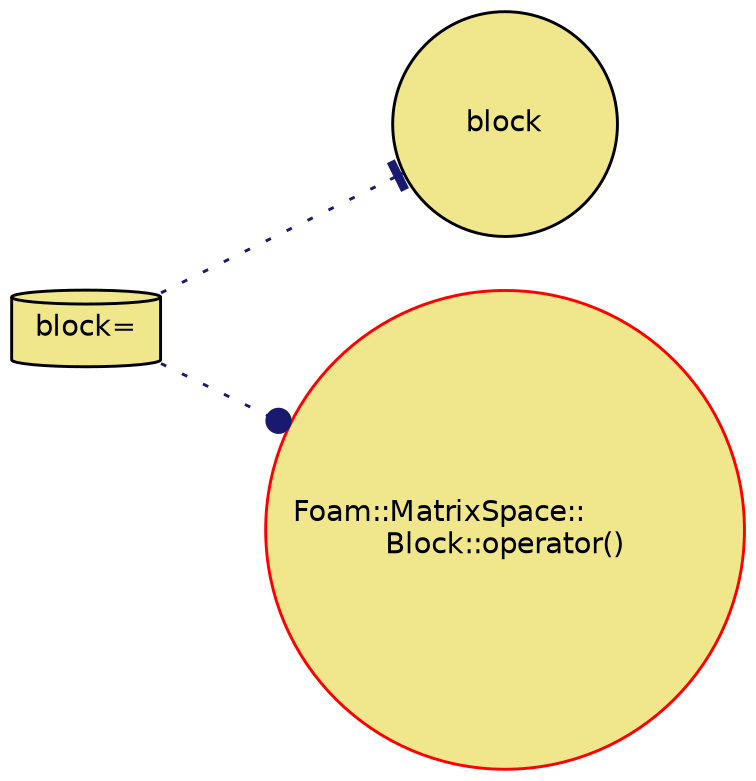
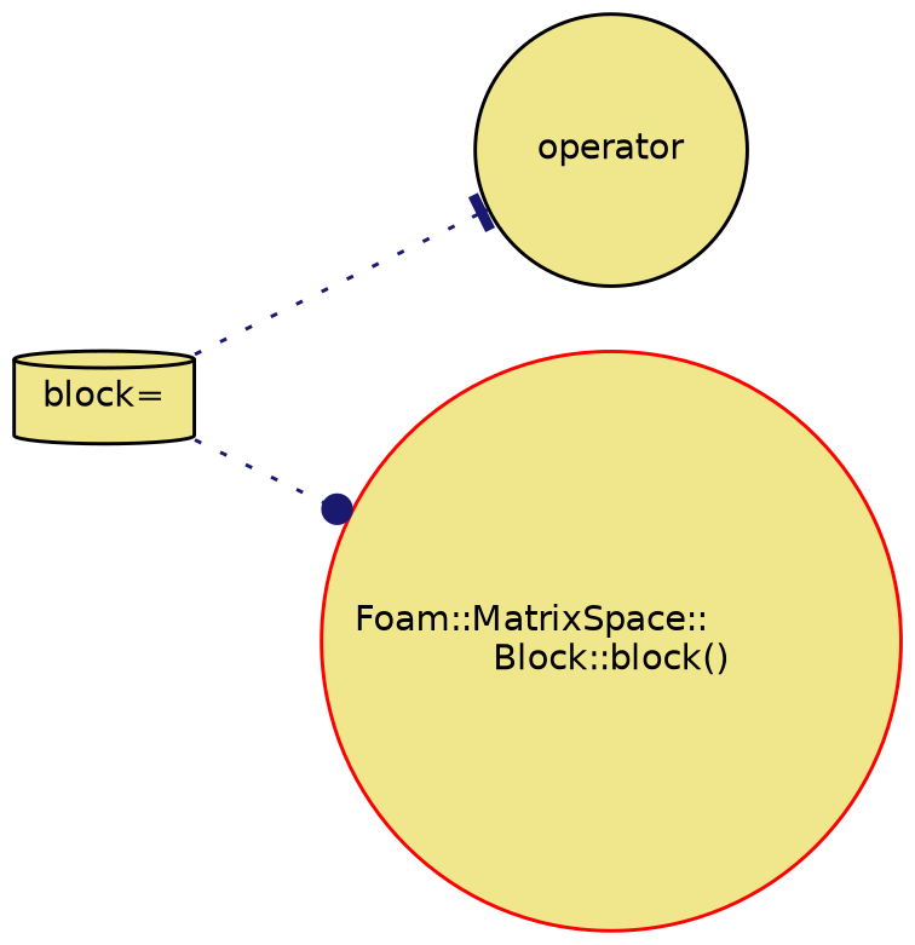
  digraph {
    rankdir=LR
    node [color=black fillcolor=khaki fontname=Helvetica fontsize=10 shape=circle style=filled]
    edge [color=midnightblue fontname=Helvetica fontsize=10 labelfontname=Helvetica labelfontsize=10 style=dotted]
    n1 [fontcolor=black height=0.2 label="block=" shape=cylinder width=0.4]
-   n2 [height=0.2 label=block width=0.4]
-   n3 [color=red height=0.2 label="Foam::MatrixSpace::\lBlock::operator()" width=0.4]
+   n2 [height=0.2 label=operator width=0.4]
+   n3 [color=red height=0.2 label="Foam::MatrixSpace::\lBlock::block()" width=0.4]
    n1 -> n2 [arrowhead=tee]
    n1 -> n3 [arrowhead=dot]
  }
